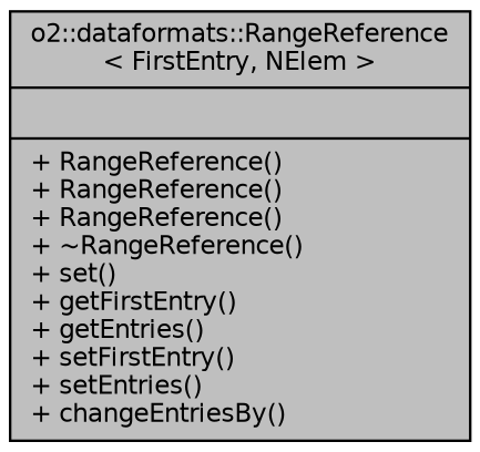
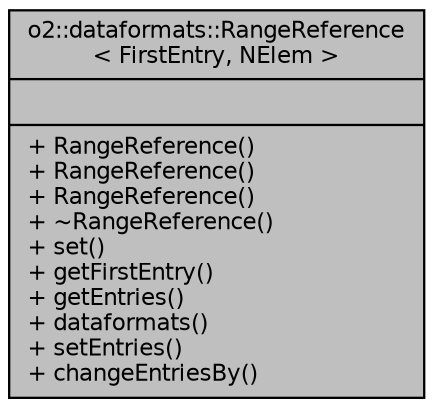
  digraph {
    fontname="DejaVu Sans"
-   n1 [color=black fillcolor=grey75 fontcolor=black fontname="DejaVu Sans" fontsize=10 height=0.2 label="{o2::dataformats::RangeReference\l\< FirstEntry, NElem \>\n||+ RangeReference()\l+ RangeReference()\l+ RangeReference()\l+ ~RangeReference()\l+ set()\l+ getFirstEntry()\l+ getEntries()\l+ setFirstEntry()\l+ setEntries()\l+ changeEntriesBy()\l}" shape=record style=filled width=0.4]
+   n1 [color=black fillcolor=grey75 fontcolor=black fontname="DejaVu Sans" fontsize=10 height=0.2 label="{o2::dataformats::RangeReference\l\< FirstEntry, NElem \>\n||+ RangeReference()\l+ RangeReference()\l+ RangeReference()\l+ ~RangeReference()\l+ set()\l+ getFirstEntry()\l+ getEntries()\l+ dataformats()\l+ setEntries()\l+ changeEntriesBy()\l}" shape=record style=filled width=0.4]
  }
